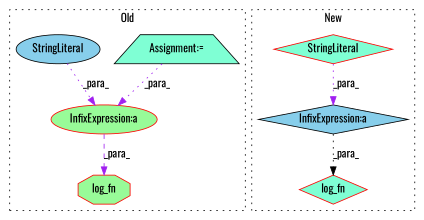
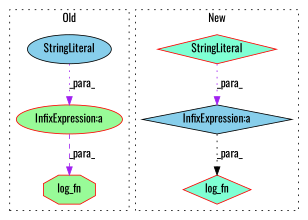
  digraph {
    fontname=Oswald
    node [a=32 l="7,1" shape=diamond style=filled fillcolor=aquamarine color=red fontname=Oswald]
    edge [color=purple style=dotted fontname=Oswald]
    n1 [label=log_fn s="30793,30837" shape=octagon fillcolor=palegreen]
-   n2 [a=7 l=1 label="Assignment:=" s=30750 shape=trapezium color=black]
    n3 [a=27 l=3 label="InfixExpression:a" s=30824 shape=ellipse fillcolor=palegreen]
    n4 [a=45 l=24 label=StringLiteral s=30800 shape=ellipse fillcolor=skyblue color=black]
    n5 [label=log_fn s="30720,30790"]
    n6 [a=27 l=3 label="InfixExpression:a" s=30751 fillcolor=skyblue color=black]
    n7 [a=45 l=24 label=StringLiteral s=30727]
    subgraph cluster_1 {
      label=Old
      style=dotted
      n1
-     n2
      n3
      n4
    }
    subgraph cluster_2 {
      label=New
      style=dotted
      n5
      n6
      n7
    }
-   n2 -> n3 [label=_para_]
    n3 -> n1 [label=_para_ style=dashed]
    n4 -> n3 [label=_para_]
    n6 -> n5 [label=_para_ color=black]
    n7 -> n6 [label=_para_]
  }
